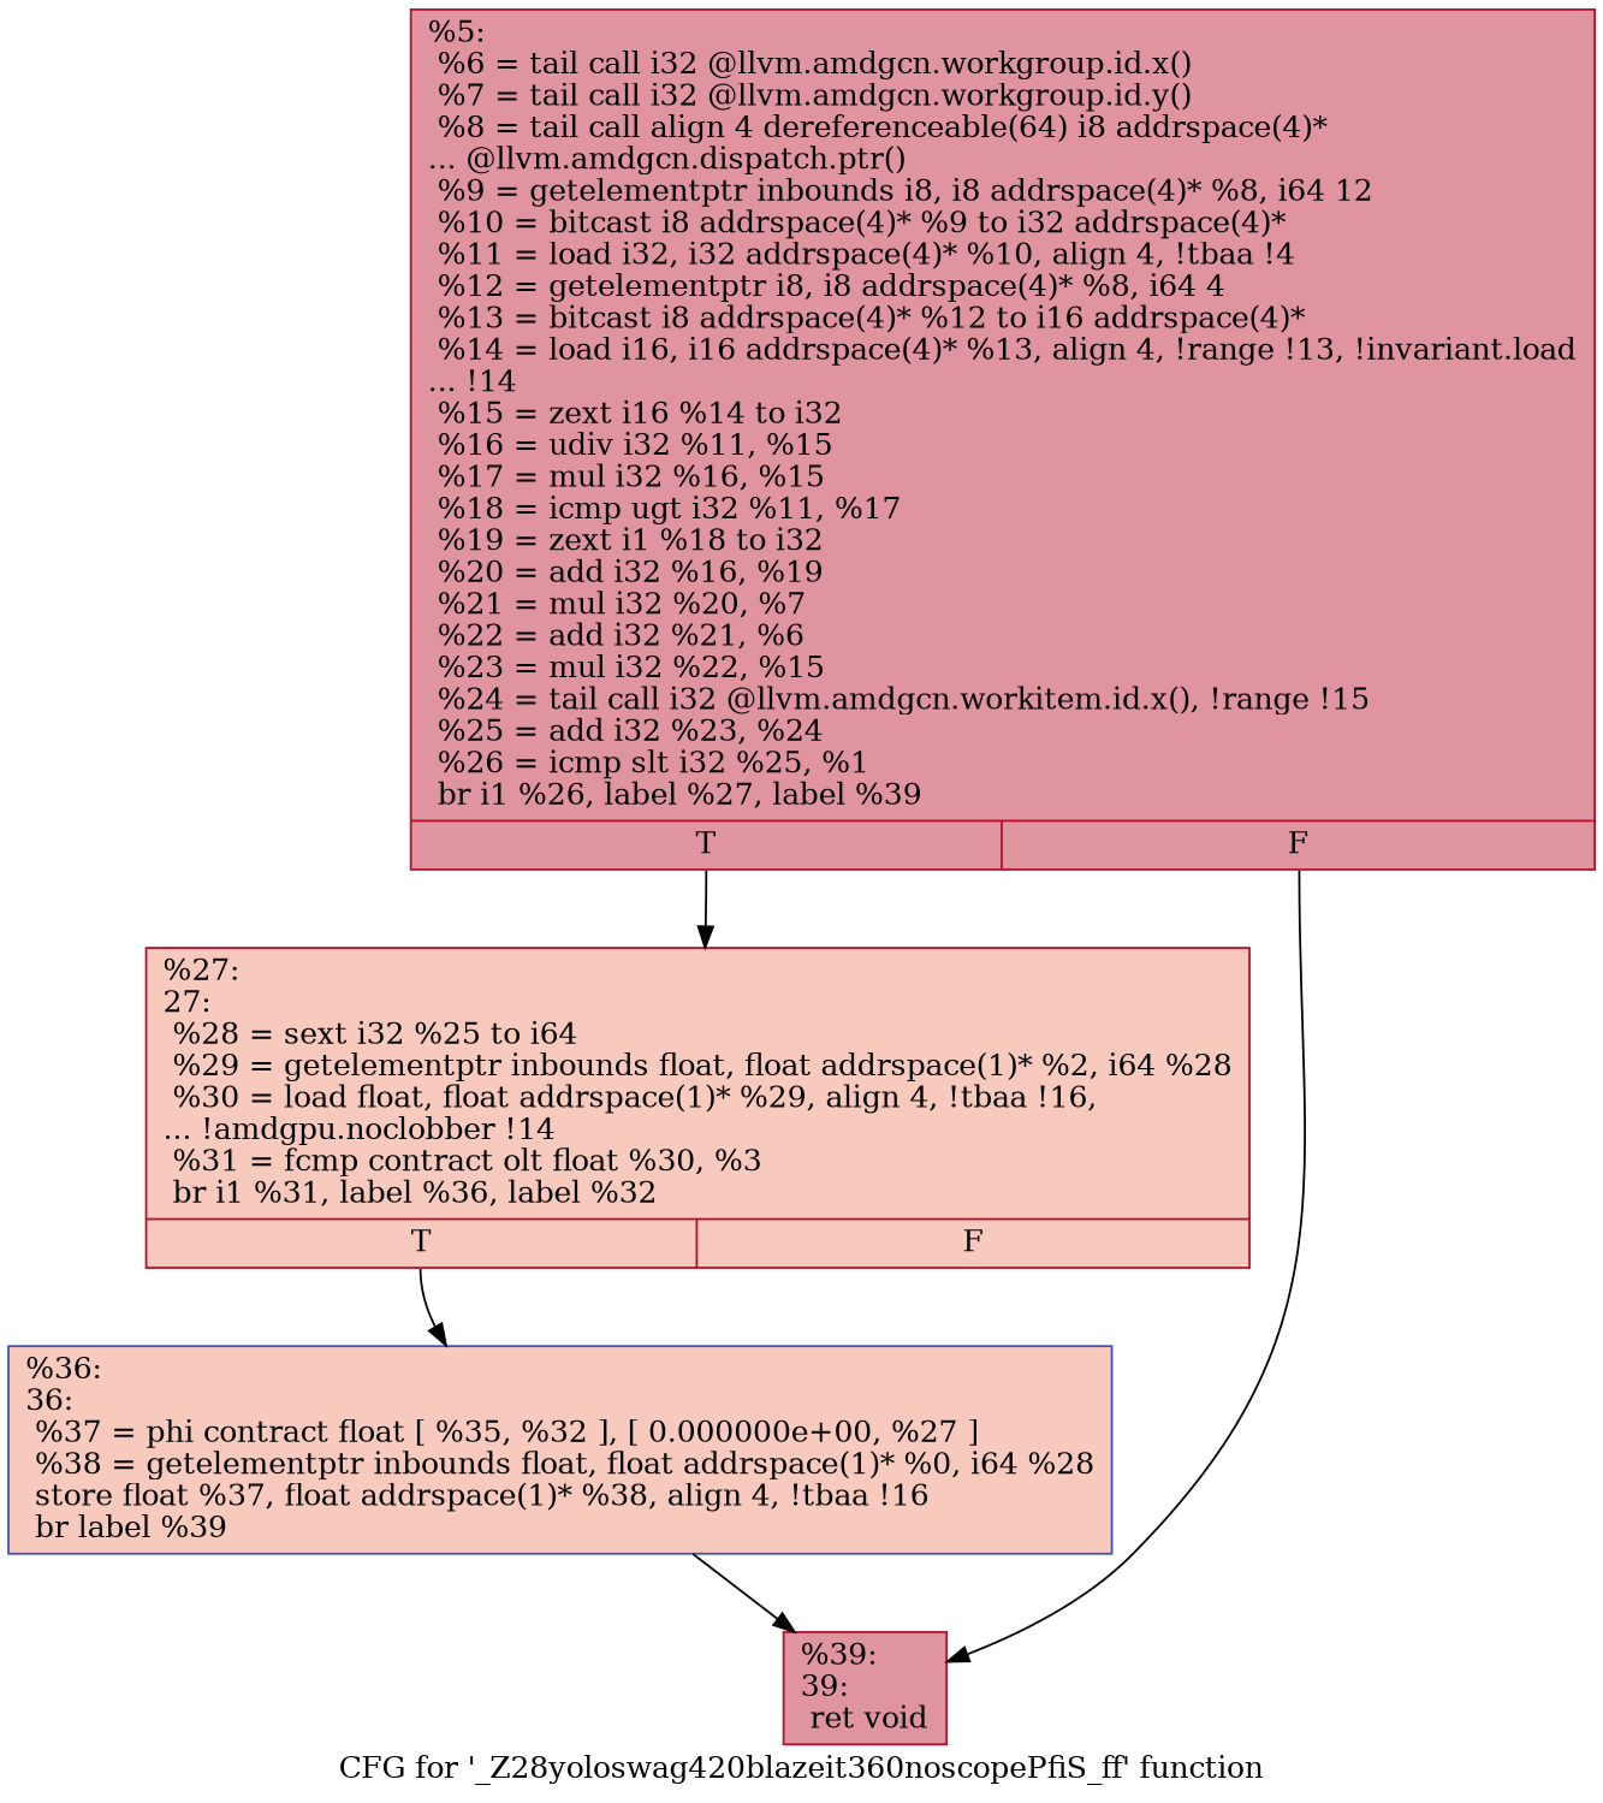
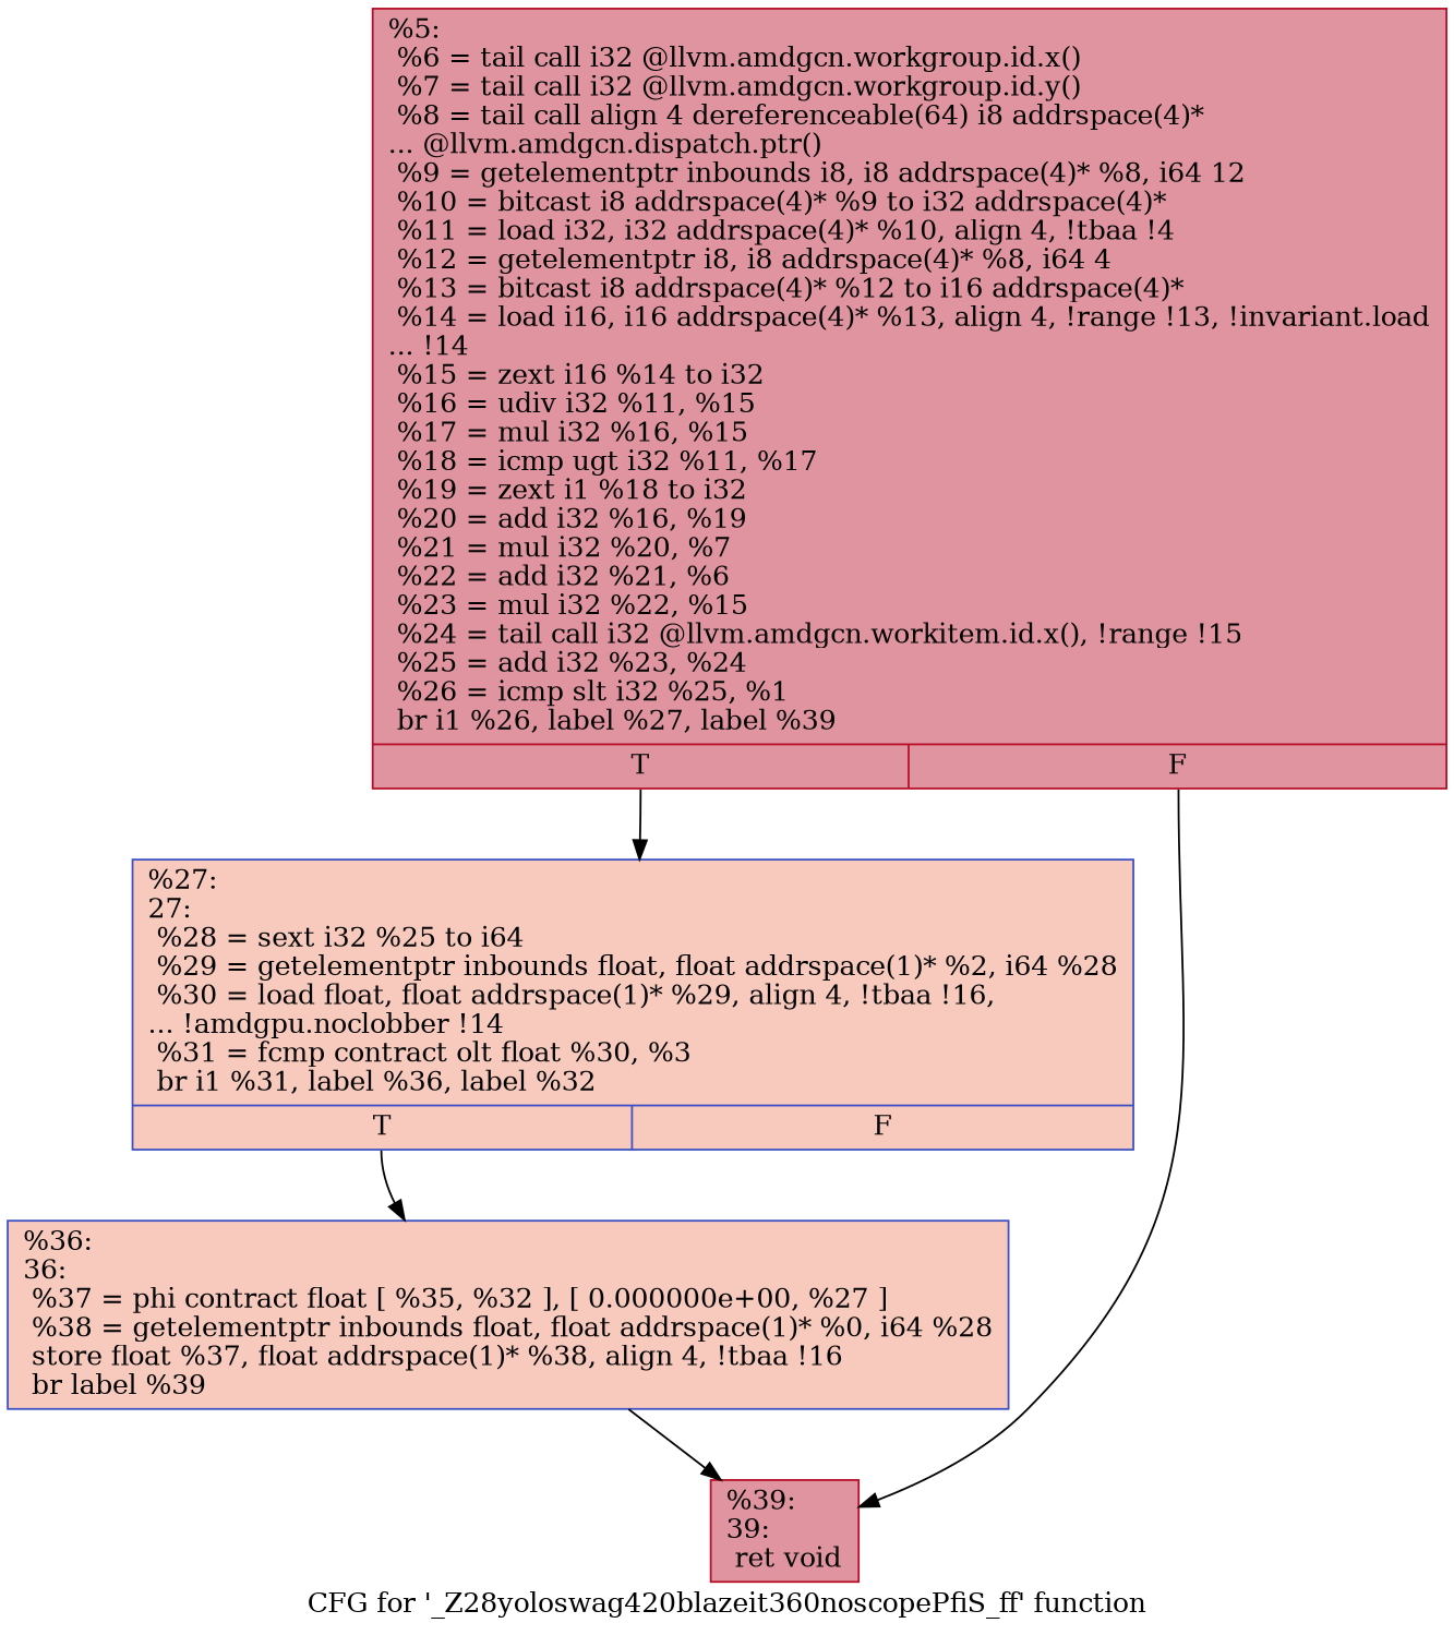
  digraph {
    label="CFG for '_Z28yoloswag420blazeit360noscopePfiS_ff' function"
    node [color="#b70d28ff" fillcolor="#b70d2870" shape=record style=filled]
    edge [tailport=s0]
    n1 [label="{%5:\l  %6 = tail call i32 @llvm.amdgcn.workgroup.id.x()\l  %7 = tail call i32 @llvm.amdgcn.workgroup.id.y()\l  %8 = tail call align 4 dereferenceable(64) i8 addrspace(4)*\l... @llvm.amdgcn.dispatch.ptr()\l  %9 = getelementptr inbounds i8, i8 addrspace(4)* %8, i64 12\l  %10 = bitcast i8 addrspace(4)* %9 to i32 addrspace(4)*\l  %11 = load i32, i32 addrspace(4)* %10, align 4, !tbaa !4\l  %12 = getelementptr i8, i8 addrspace(4)* %8, i64 4\l  %13 = bitcast i8 addrspace(4)* %12 to i16 addrspace(4)*\l  %14 = load i16, i16 addrspace(4)* %13, align 4, !range !13, !invariant.load\l... !14\l  %15 = zext i16 %14 to i32\l  %16 = udiv i32 %11, %15\l  %17 = mul i32 %16, %15\l  %18 = icmp ugt i32 %11, %17\l  %19 = zext i1 %18 to i32\l  %20 = add i32 %16, %19\l  %21 = mul i32 %20, %7\l  %22 = add i32 %21, %6\l  %23 = mul i32 %22, %15\l  %24 = tail call i32 @llvm.amdgcn.workitem.id.x(), !range !15\l  %25 = add i32 %23, %24\l  %26 = icmp slt i32 %25, %1\l  br i1 %26, label %27, label %39\l|{<s0>T|<s1>F}}"]
-   n2 [fillcolor="#ef886b70" label="{%27:\l27:                                               \l  %28 = sext i32 %25 to i64\l  %29 = getelementptr inbounds float, float addrspace(1)* %2, i64 %28\l  %30 = load float, float addrspace(1)* %29, align 4, !tbaa !16,\l... !amdgpu.noclobber !14\l  %31 = fcmp contract olt float %30, %3\l  br i1 %31, label %36, label %32\l|{<s0>T|<s1>F}}"]
+   n2 [color="#3d50c3ff" fillcolor="#ef886b70" label="{%27:\l27:                                               \l  %28 = sext i32 %25 to i64\l  %29 = getelementptr inbounds float, float addrspace(1)* %2, i64 %28\l  %30 = load float, float addrspace(1)* %29, align 4, !tbaa !16,\l... !amdgpu.noclobber !14\l  %31 = fcmp contract olt float %30, %3\l  br i1 %31, label %36, label %32\l|{<s0>T|<s1>F}}"]
    n3 [label="{%39:\l39:                                               \l  ret void\l}"]
    n4 [color="#3d50c3ff" fillcolor="#ef886b70" label="{%36:\l36:                                               \l  %37 = phi contract float [ %35, %32 ], [ 0.000000e+00, %27 ]\l  %38 = getelementptr inbounds float, float addrspace(1)* %0, i64 %28\l  store float %37, float addrspace(1)* %38, align 4, !tbaa !16\l  br label %39\l}"]
    n1 -> n2
    n1 -> n3 [tailport=s1]
    n2 -> n4
    n4 -> n3 [tailport=""]
  }
